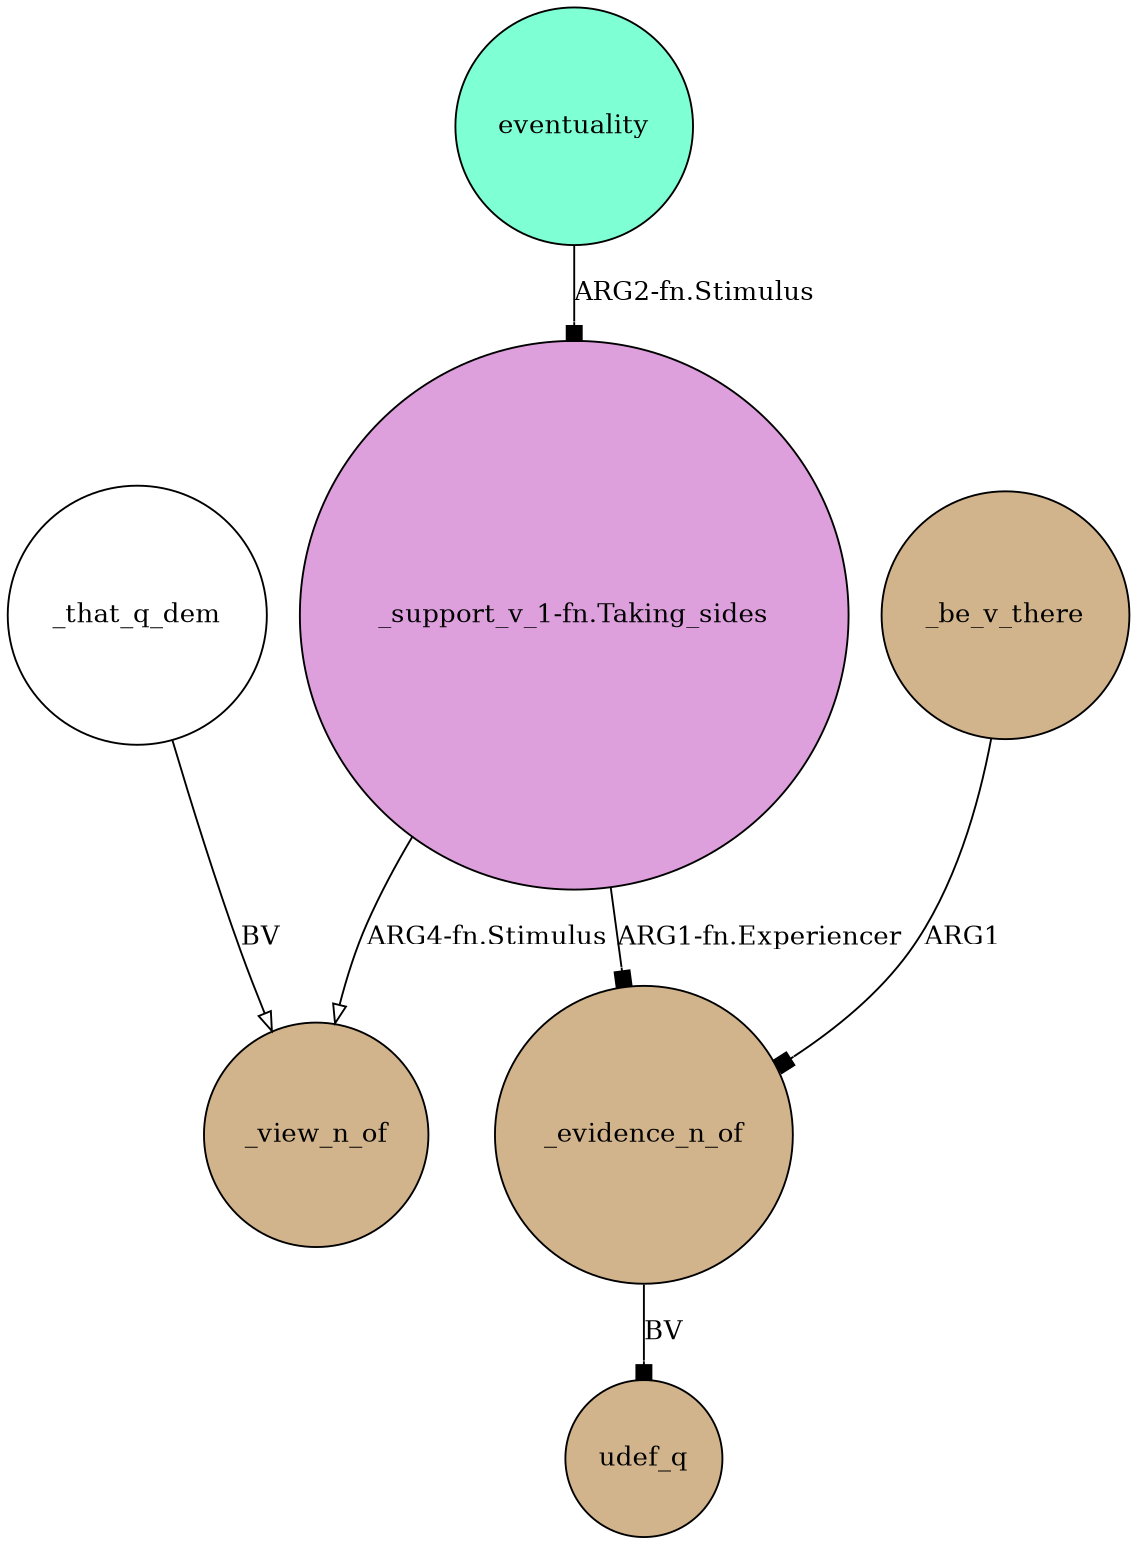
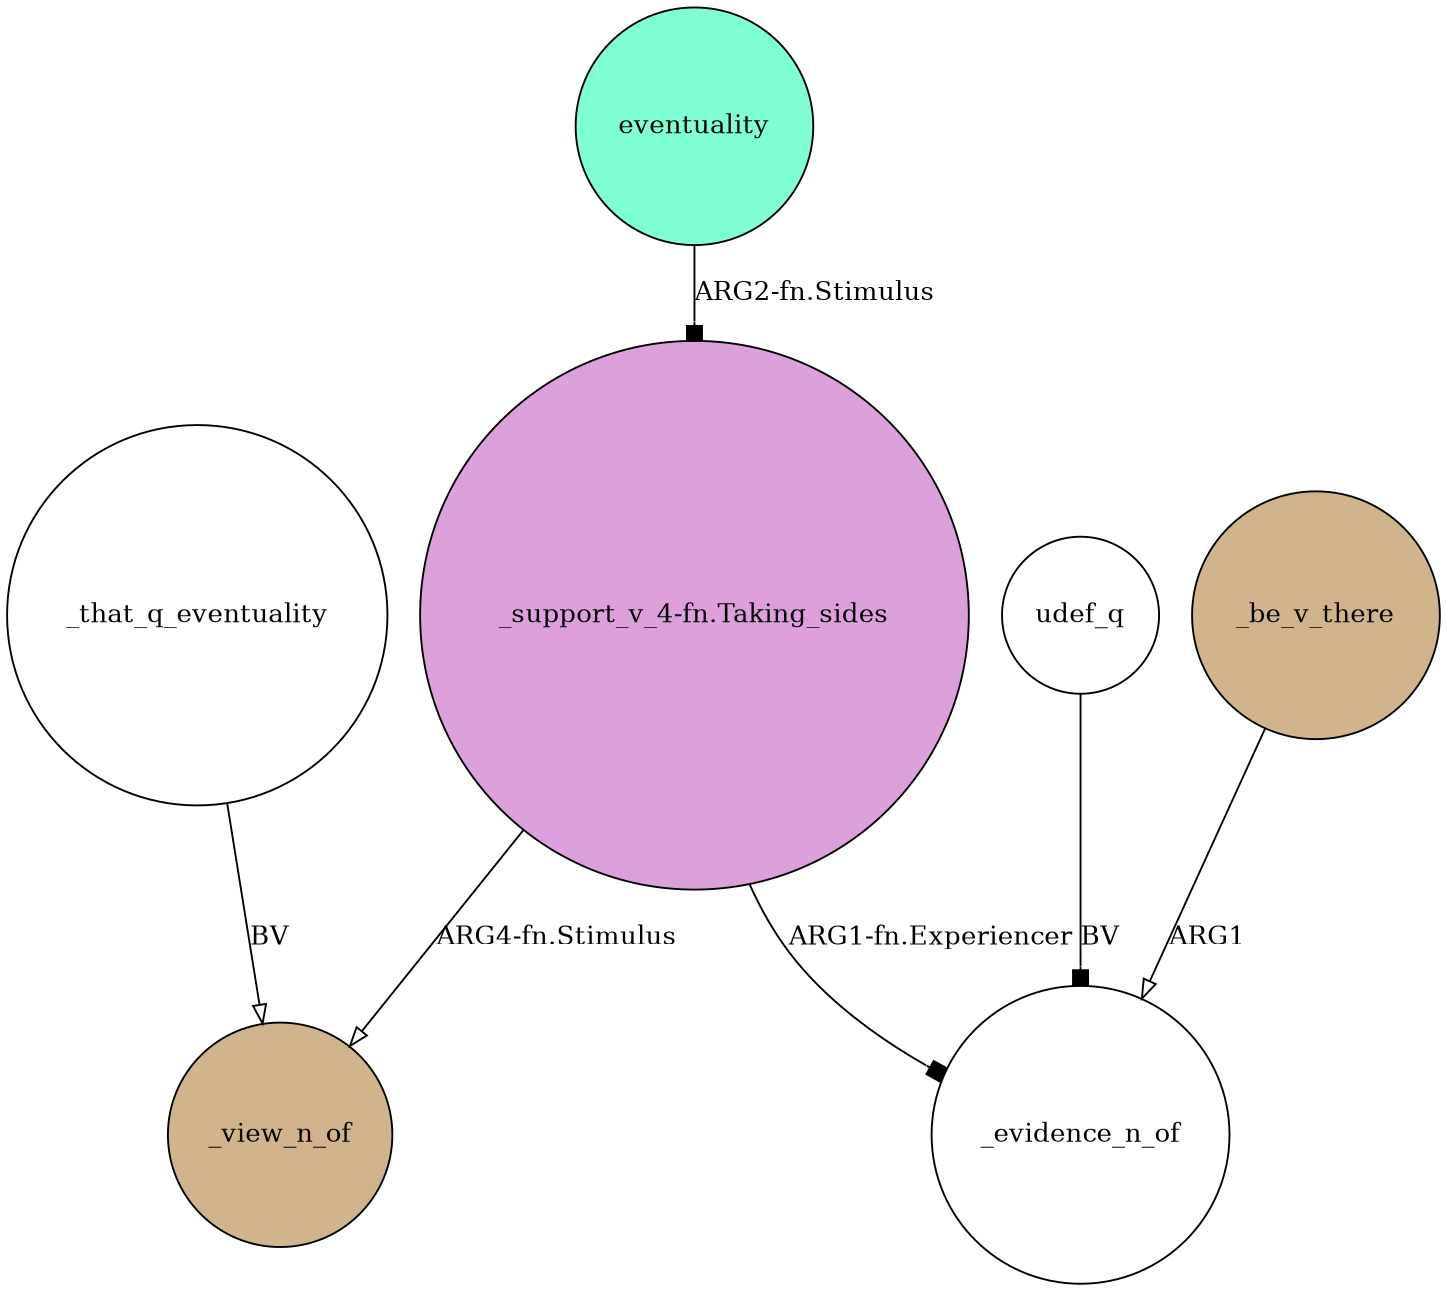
  digraph {
    node [fillcolor=white shape=circle style=filled]
    edge [arrowhead=onormal]
    _view_n_of [fillcolor=tan]
-   _that_q_dem
-   udef_q [fillcolor=tan]
-   _evidence_n_of [fillcolor=tan]
-   "_support_v_1-fn.Taking_sides" [fillcolor=plum]
+   _that_q_dem [label=_that_q_eventuality]
+   udef_q
+   _evidence_n_of
+   "_support_v_1-fn.Taking_sides" [fillcolor=plum label="_support_v_4-fn.Taking_sides"]
    _be_v_there [fillcolor=tan]
    eventuality [fillcolor=aquamarine]
    _that_q_dem -> _view_n_of [label=BV]
-   _evidence_n_of -> udef_q [arrowhead=box label=BV]
+   udef_q -> _evidence_n_of [arrowhead=box label=BV]
    "_support_v_1-fn.Taking_sides" -> _view_n_of [label="ARG4-fn.Stimulus"]
    "_support_v_1-fn.Taking_sides" -> _evidence_n_of [arrowhead=box label="ARG1-fn.Experiencer"]
-   _be_v_there -> _evidence_n_of [arrowhead=box label=ARG1]
+   _be_v_there -> _evidence_n_of [label=ARG1]
    eventuality -> "_support_v_1-fn.Taking_sides" [arrowhead=box label="ARG2-fn.Stimulus"]
  }
